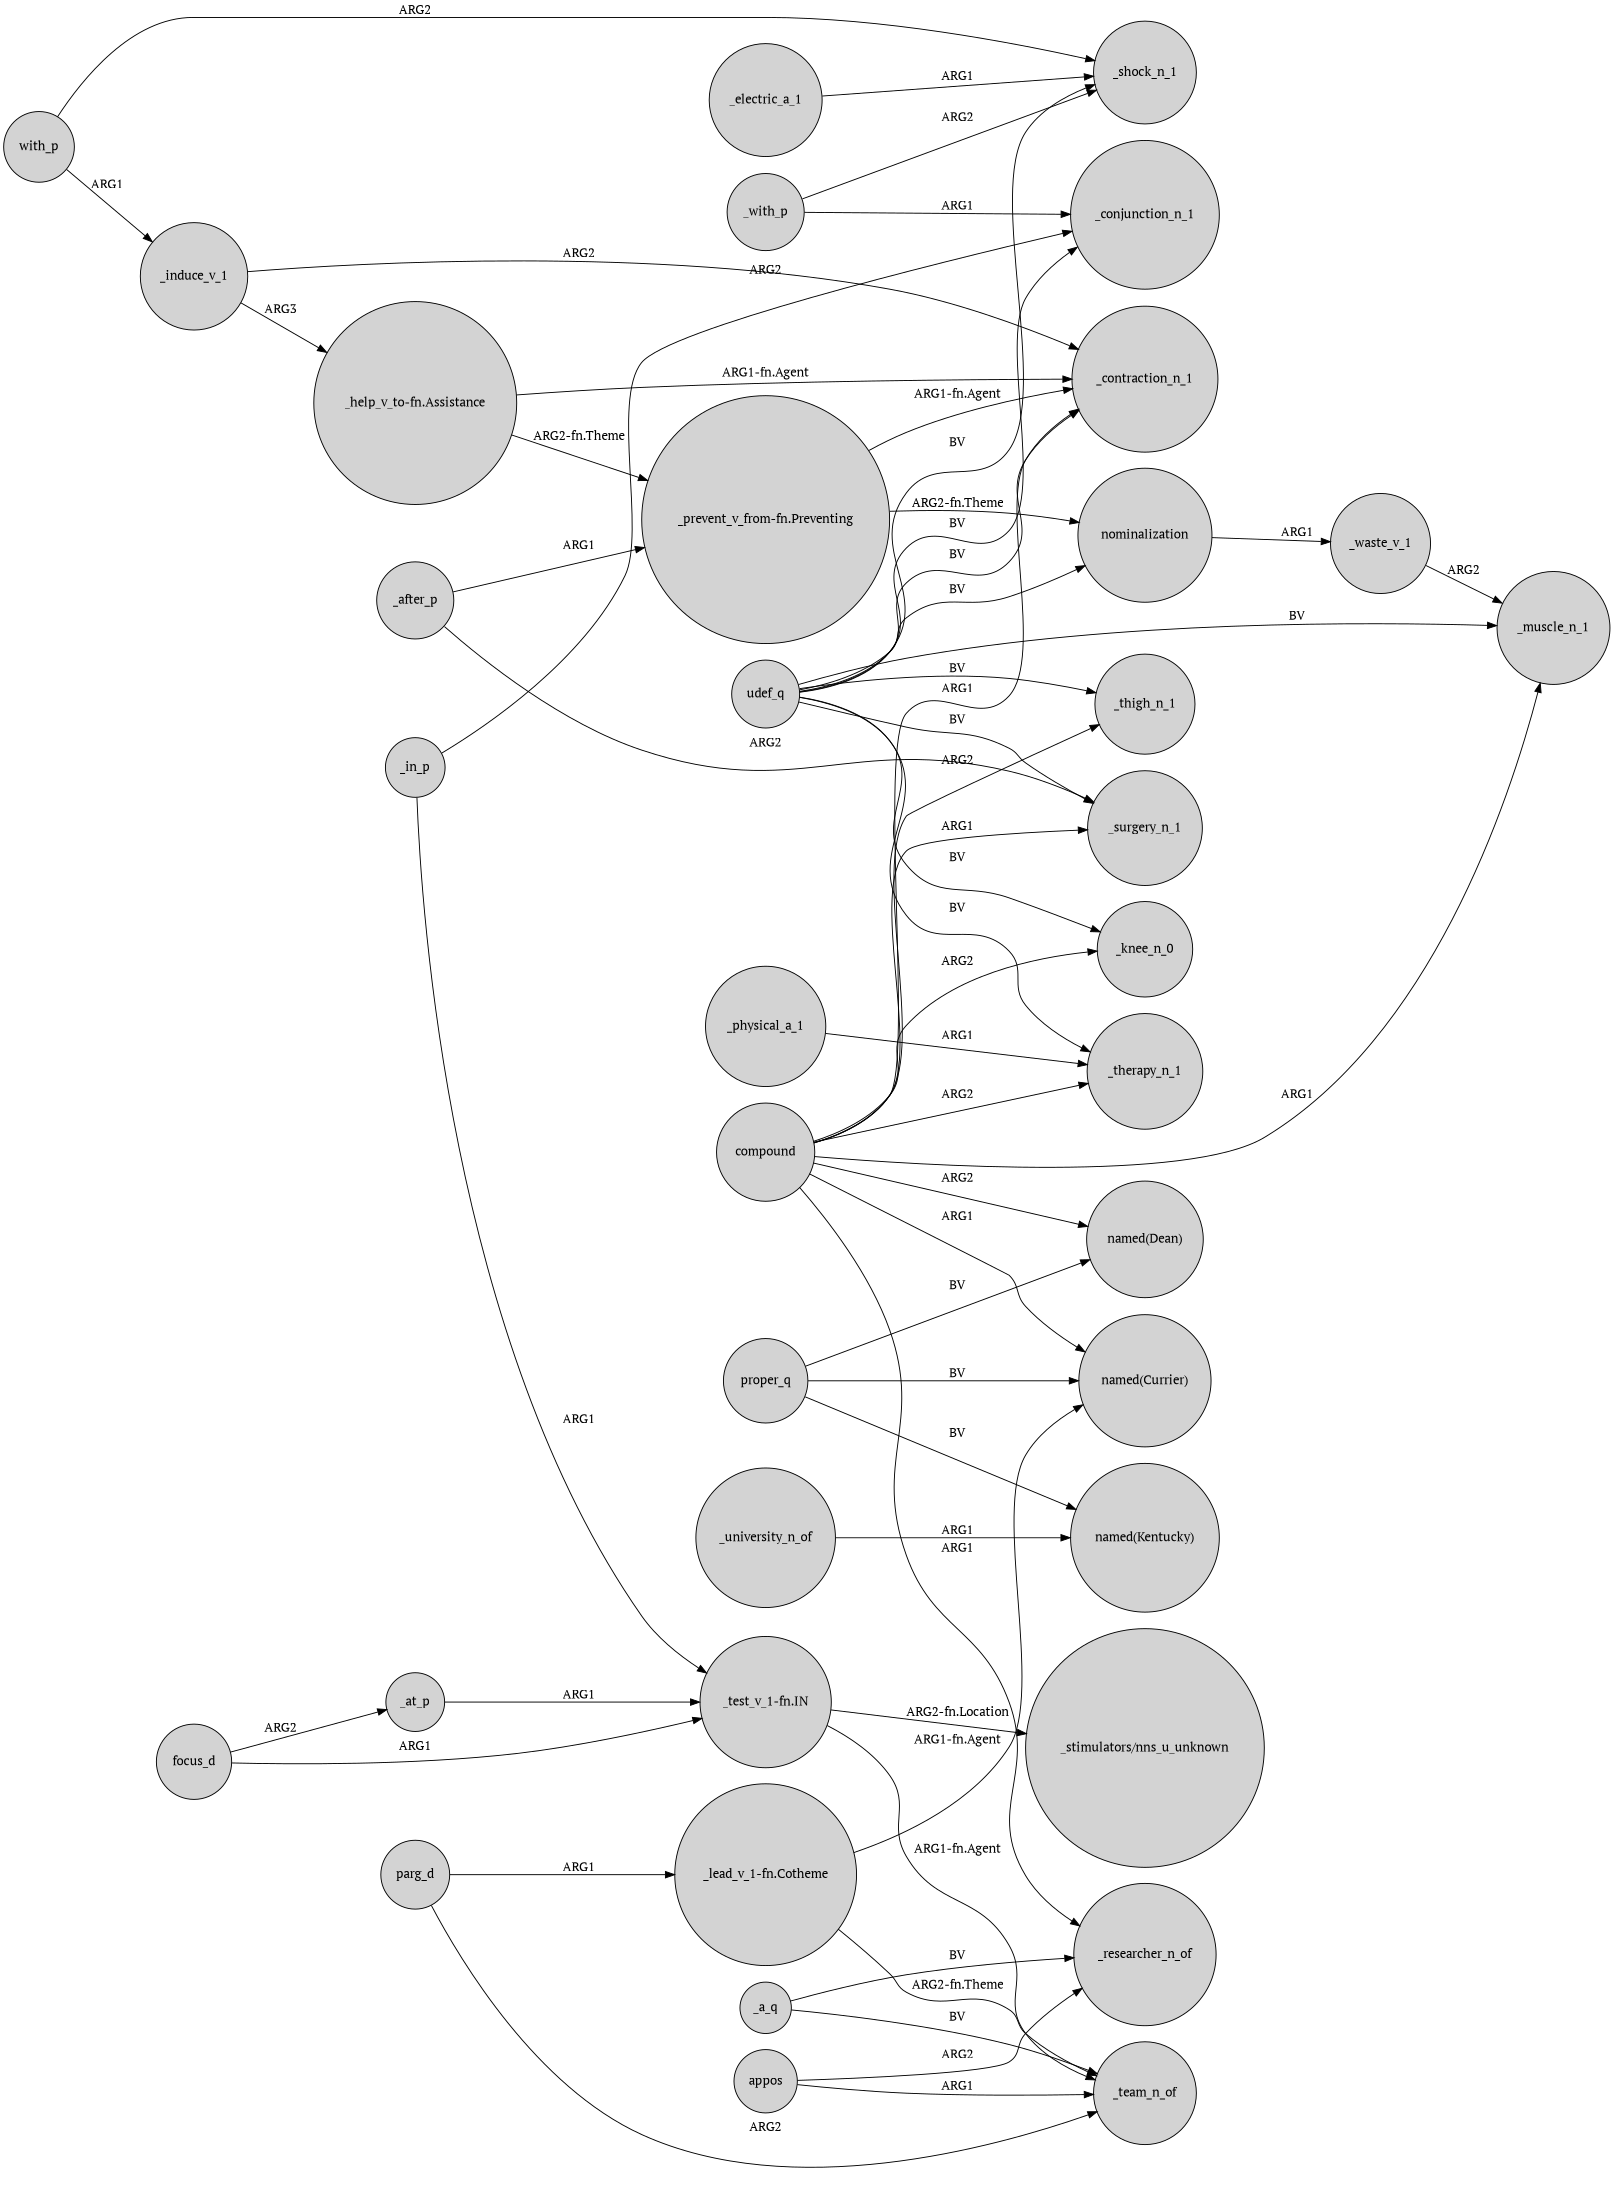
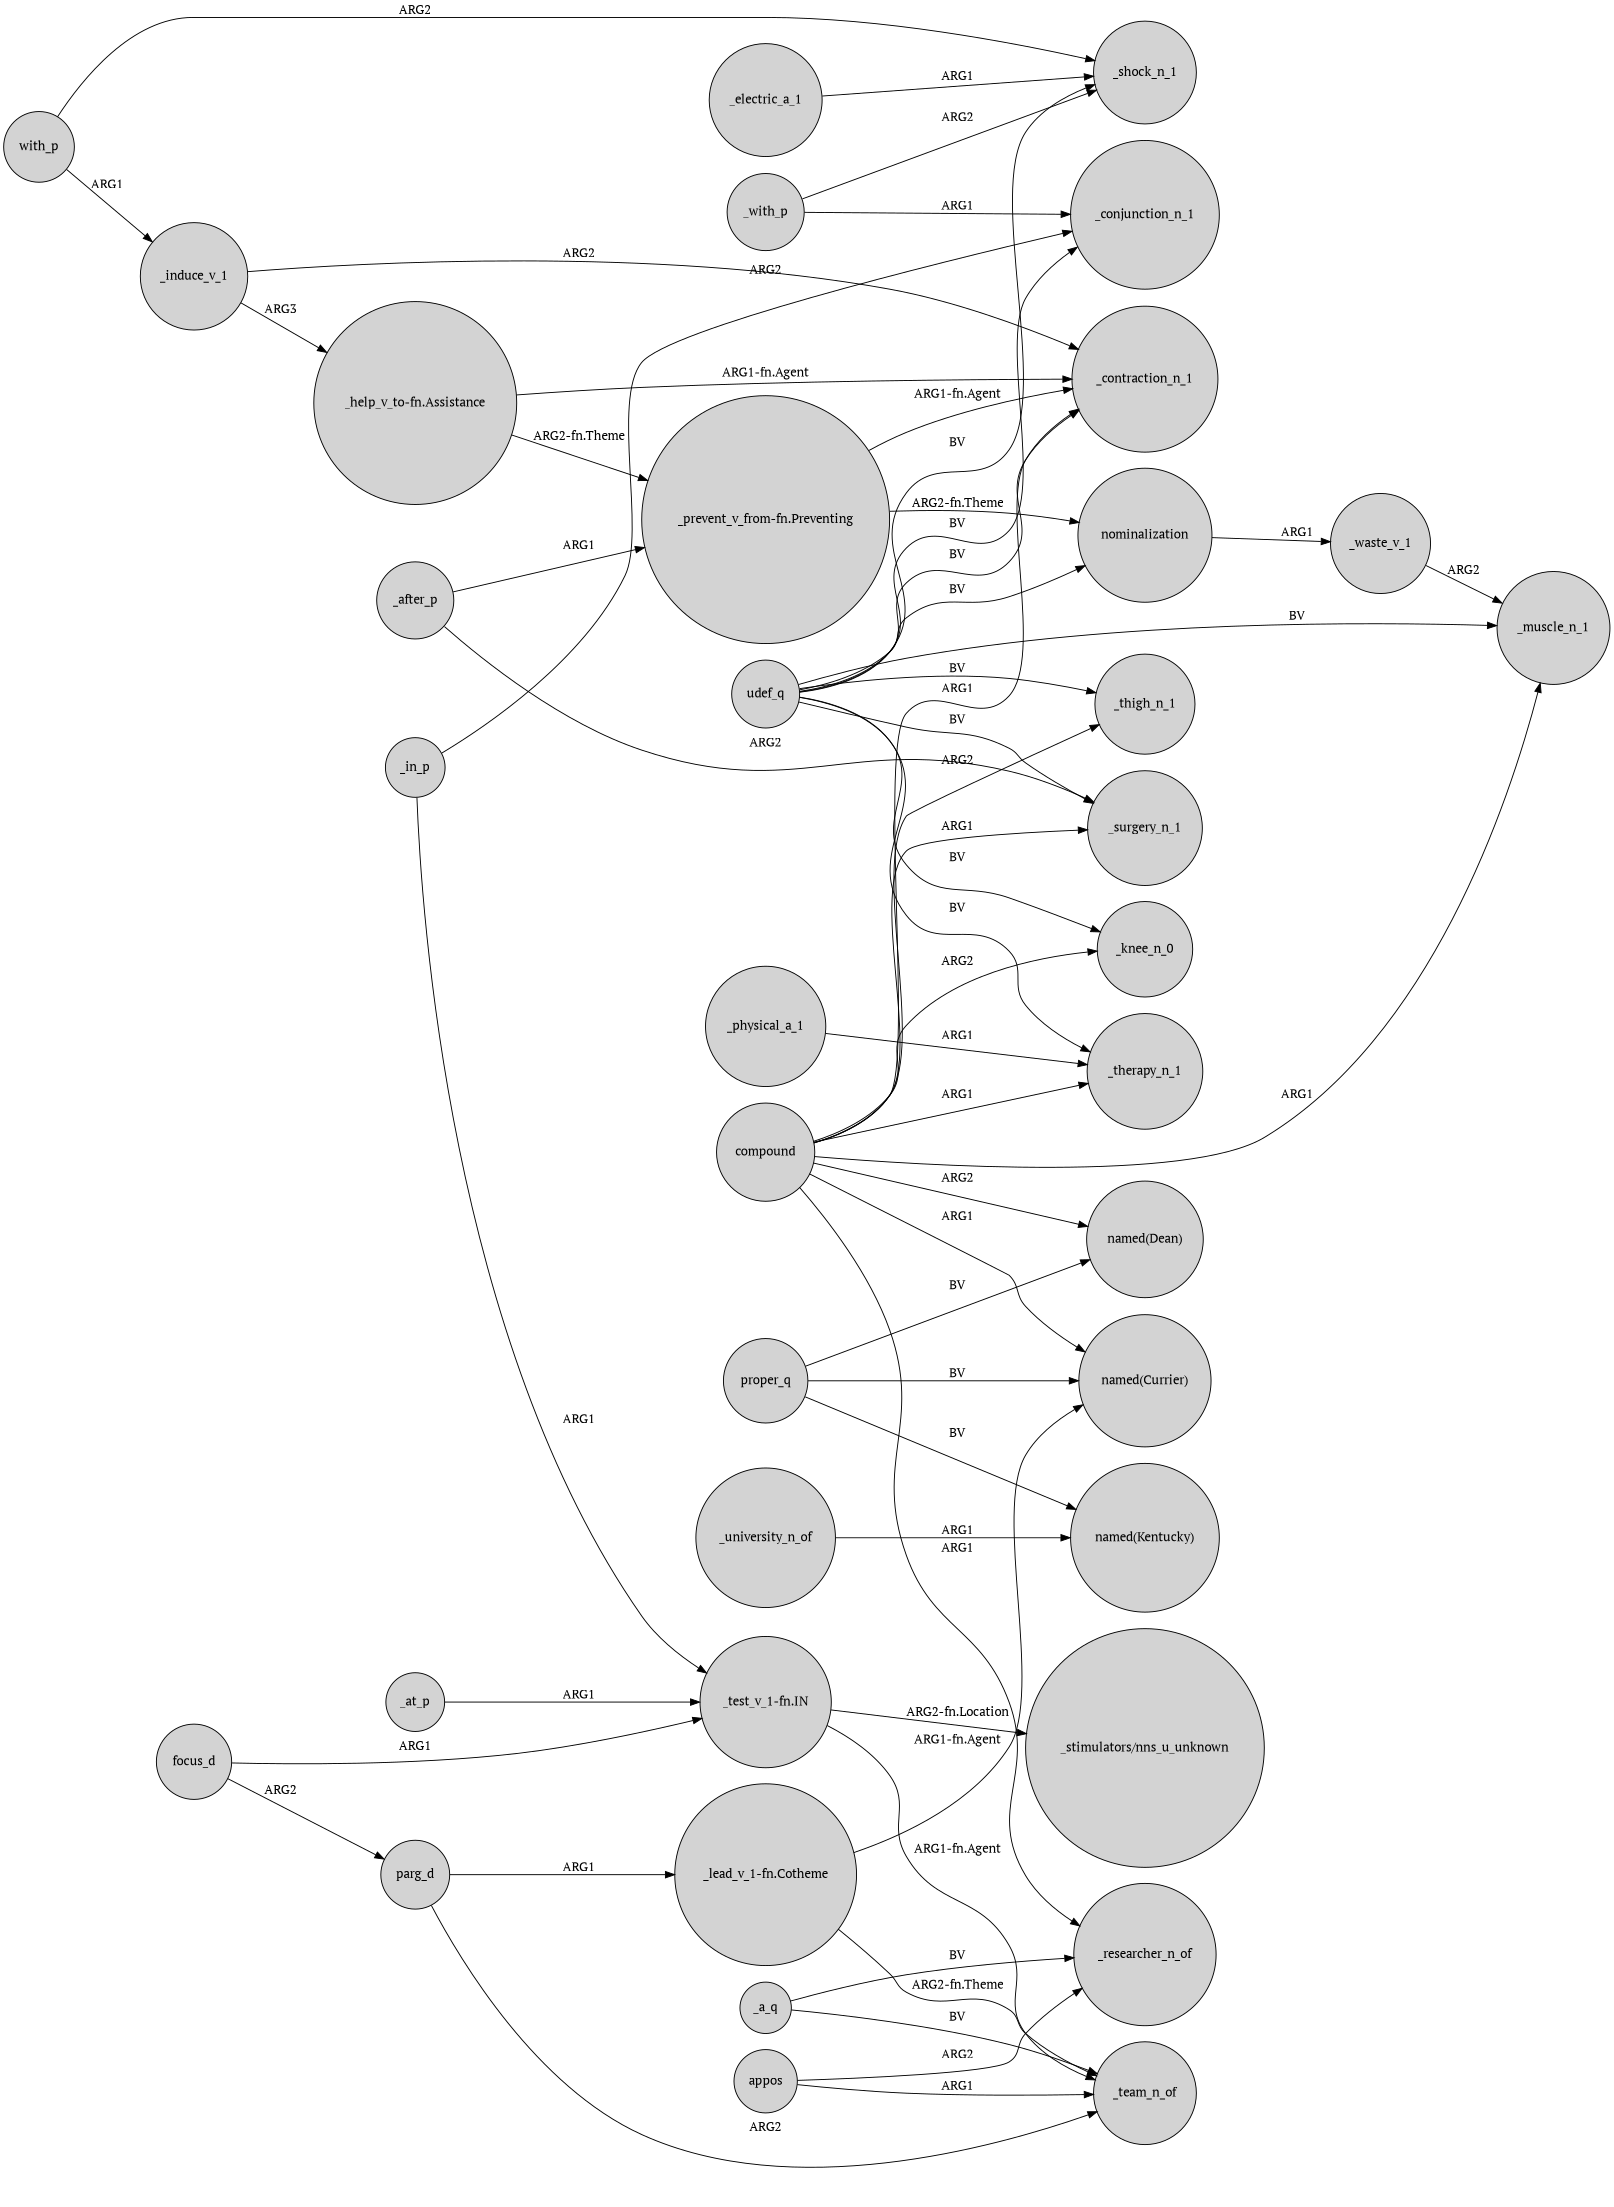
  digraph {
    fontname="PT Serif"
    rankdir=LR
    node [fontname="PT Serif" shape=circle style=filled]
    edge [fontname="PT Serif"]
    udef_q
    _conjunction_n_1
    _muscle_n_1
    _shock_n_1
    _surgery_n_1
    _therapy_n_1
    nominalization
    _contraction_n_1
    n9 [label=_knee_n_0]
    _thigh_n_1
    _waste_v_1
    proper_q
    "named(Currier)"
    "named(Dean)"
    "named(Kentucky)"
    _with_p
    compound
    _researcher_n_of
    _induce_v_1
    "_help_v_to-fn.Assistance"
    "_prevent_v_from-fn.Preventing"
    appos
    _team_n_of
    parg_d
    "_lead_v_1-fn.Cotheme"
    _university_n_of
    with_p
    _in_p
    "_test_v_1-fn.IN"
    "_stimulators/nns_u_unknown"
    _a_q
    _physical_a_1
    _after_p
    focus_d
    _at_p
    _electric_a_1
    udef_q -> _conjunction_n_1 [label=BV]
    udef_q -> _muscle_n_1 [label=BV]
    udef_q -> _shock_n_1 [label=BV]
    udef_q -> _surgery_n_1 [label=BV]
    udef_q -> _therapy_n_1 [label=BV]
    udef_q -> nominalization [label=BV]
    udef_q -> _contraction_n_1 [label=BV]
    udef_q -> n9 [label=BV]
    udef_q -> _thigh_n_1 [label=BV]
    nominalization -> _waste_v_1 [label=ARG1]
    _waste_v_1 -> _muscle_n_1 [label=ARG2]
    proper_q -> "named(Currier)" [label=BV]
    proper_q -> "named(Dean)" [label=BV]
    proper_q -> "named(Kentucky)" [label=BV]
    _with_p -> _conjunction_n_1 [label=ARG1]
    _with_p -> _shock_n_1 [label=ARG2]
    compound -> _muscle_n_1 [label=ARG1]
    compound -> _surgery_n_1 [label=ARG1]
-   compound -> _therapy_n_1 [label=ARG2]
+   compound -> _therapy_n_1 [label=ARG1]
    compound -> _contraction_n_1 [label=ARG1]
    compound -> n9 [label=ARG2]
    compound -> _thigh_n_1 [label=ARG2]
    compound -> "named(Currier)" [label=ARG1]
    compound -> "named(Dean)" [label=ARG2]
    compound -> _researcher_n_of [label=ARG1]
    _induce_v_1 -> _contraction_n_1 [label=ARG2]
    _induce_v_1 -> "_help_v_to-fn.Assistance" [label=ARG3]
    "_help_v_to-fn.Assistance" -> _contraction_n_1 [label="ARG1-fn.Agent"]
    "_help_v_to-fn.Assistance" -> "_prevent_v_from-fn.Preventing" [label="ARG2-fn.Theme"]
    "_prevent_v_from-fn.Preventing" -> nominalization [label="ARG2-fn.Theme"]
    "_prevent_v_from-fn.Preventing" -> _contraction_n_1 [label="ARG1-fn.Agent"]
    appos -> _researcher_n_of [label=ARG2]
    appos -> _team_n_of [label=ARG1]
    parg_d -> _team_n_of [label=ARG2]
    parg_d -> "_lead_v_1-fn.Cotheme" [label=ARG1]
    "_lead_v_1-fn.Cotheme" -> "named(Currier)" [label="ARG1-fn.Agent"]
    "_lead_v_1-fn.Cotheme" -> _team_n_of [label="ARG2-fn.Theme"]
    _university_n_of -> "named(Kentucky)" [label=ARG1]
    with_p -> _shock_n_1 [label=ARG2]
    with_p -> _induce_v_1 [label=ARG1]
    _in_p -> _conjunction_n_1 [label=ARG2]
    _in_p -> "_test_v_1-fn.IN" [label=ARG1]
    "_test_v_1-fn.IN" -> _team_n_of [label="ARG1-fn.Agent"]
    "_test_v_1-fn.IN" -> "_stimulators/nns_u_unknown" [label="ARG2-fn.Location"]
    _a_q -> _researcher_n_of [label=BV]
    _a_q -> _team_n_of [label=BV]
    _physical_a_1 -> _therapy_n_1 [label=ARG1]
    _after_p -> _surgery_n_1 [label=ARG2]
    _after_p -> "_prevent_v_from-fn.Preventing" [label=ARG1]
    focus_d -> "_test_v_1-fn.IN" [label=ARG1]
-   focus_d -> _at_p [label=ARG2]
+   focus_d -> parg_d [label=ARG2]
    _at_p -> "_test_v_1-fn.IN" [label=ARG1]
    _electric_a_1 -> _shock_n_1 [label=ARG1]
  }
